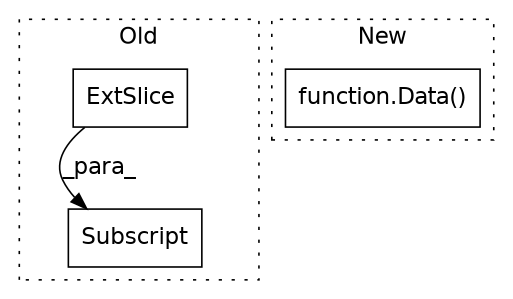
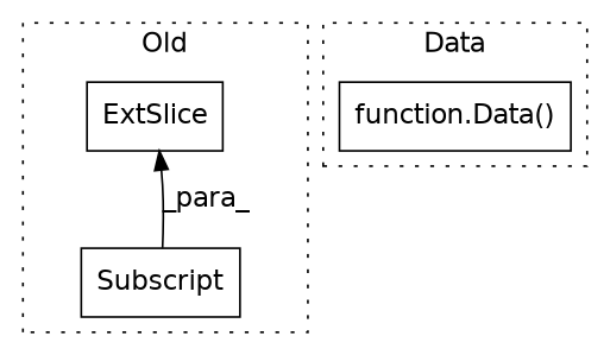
  digraph {
    fontname="DejaVu Sans"
    node [shape=box fontname="DejaVu Sans"]
    n1 [a=85 l=3 label=ExtSlice s=3552]
    n2 [a=63 l="35,0" label=Subscript s="3552,0"]
    n3 [a=75 l=51 label="function.Data()" s=3639]
    subgraph cluster_1 {
      label=Old
      style=dotted
      n1
      n2
    }
    subgraph cluster_2 {
-     label=New
+     label=Data
      style=dotted
      n3
    }
-   n1 -> n2 [label=_para_ fontname="DejaVu Sans"]
+   n2 -> n1 [label=_para_ fontname="DejaVu Sans"]
  }
